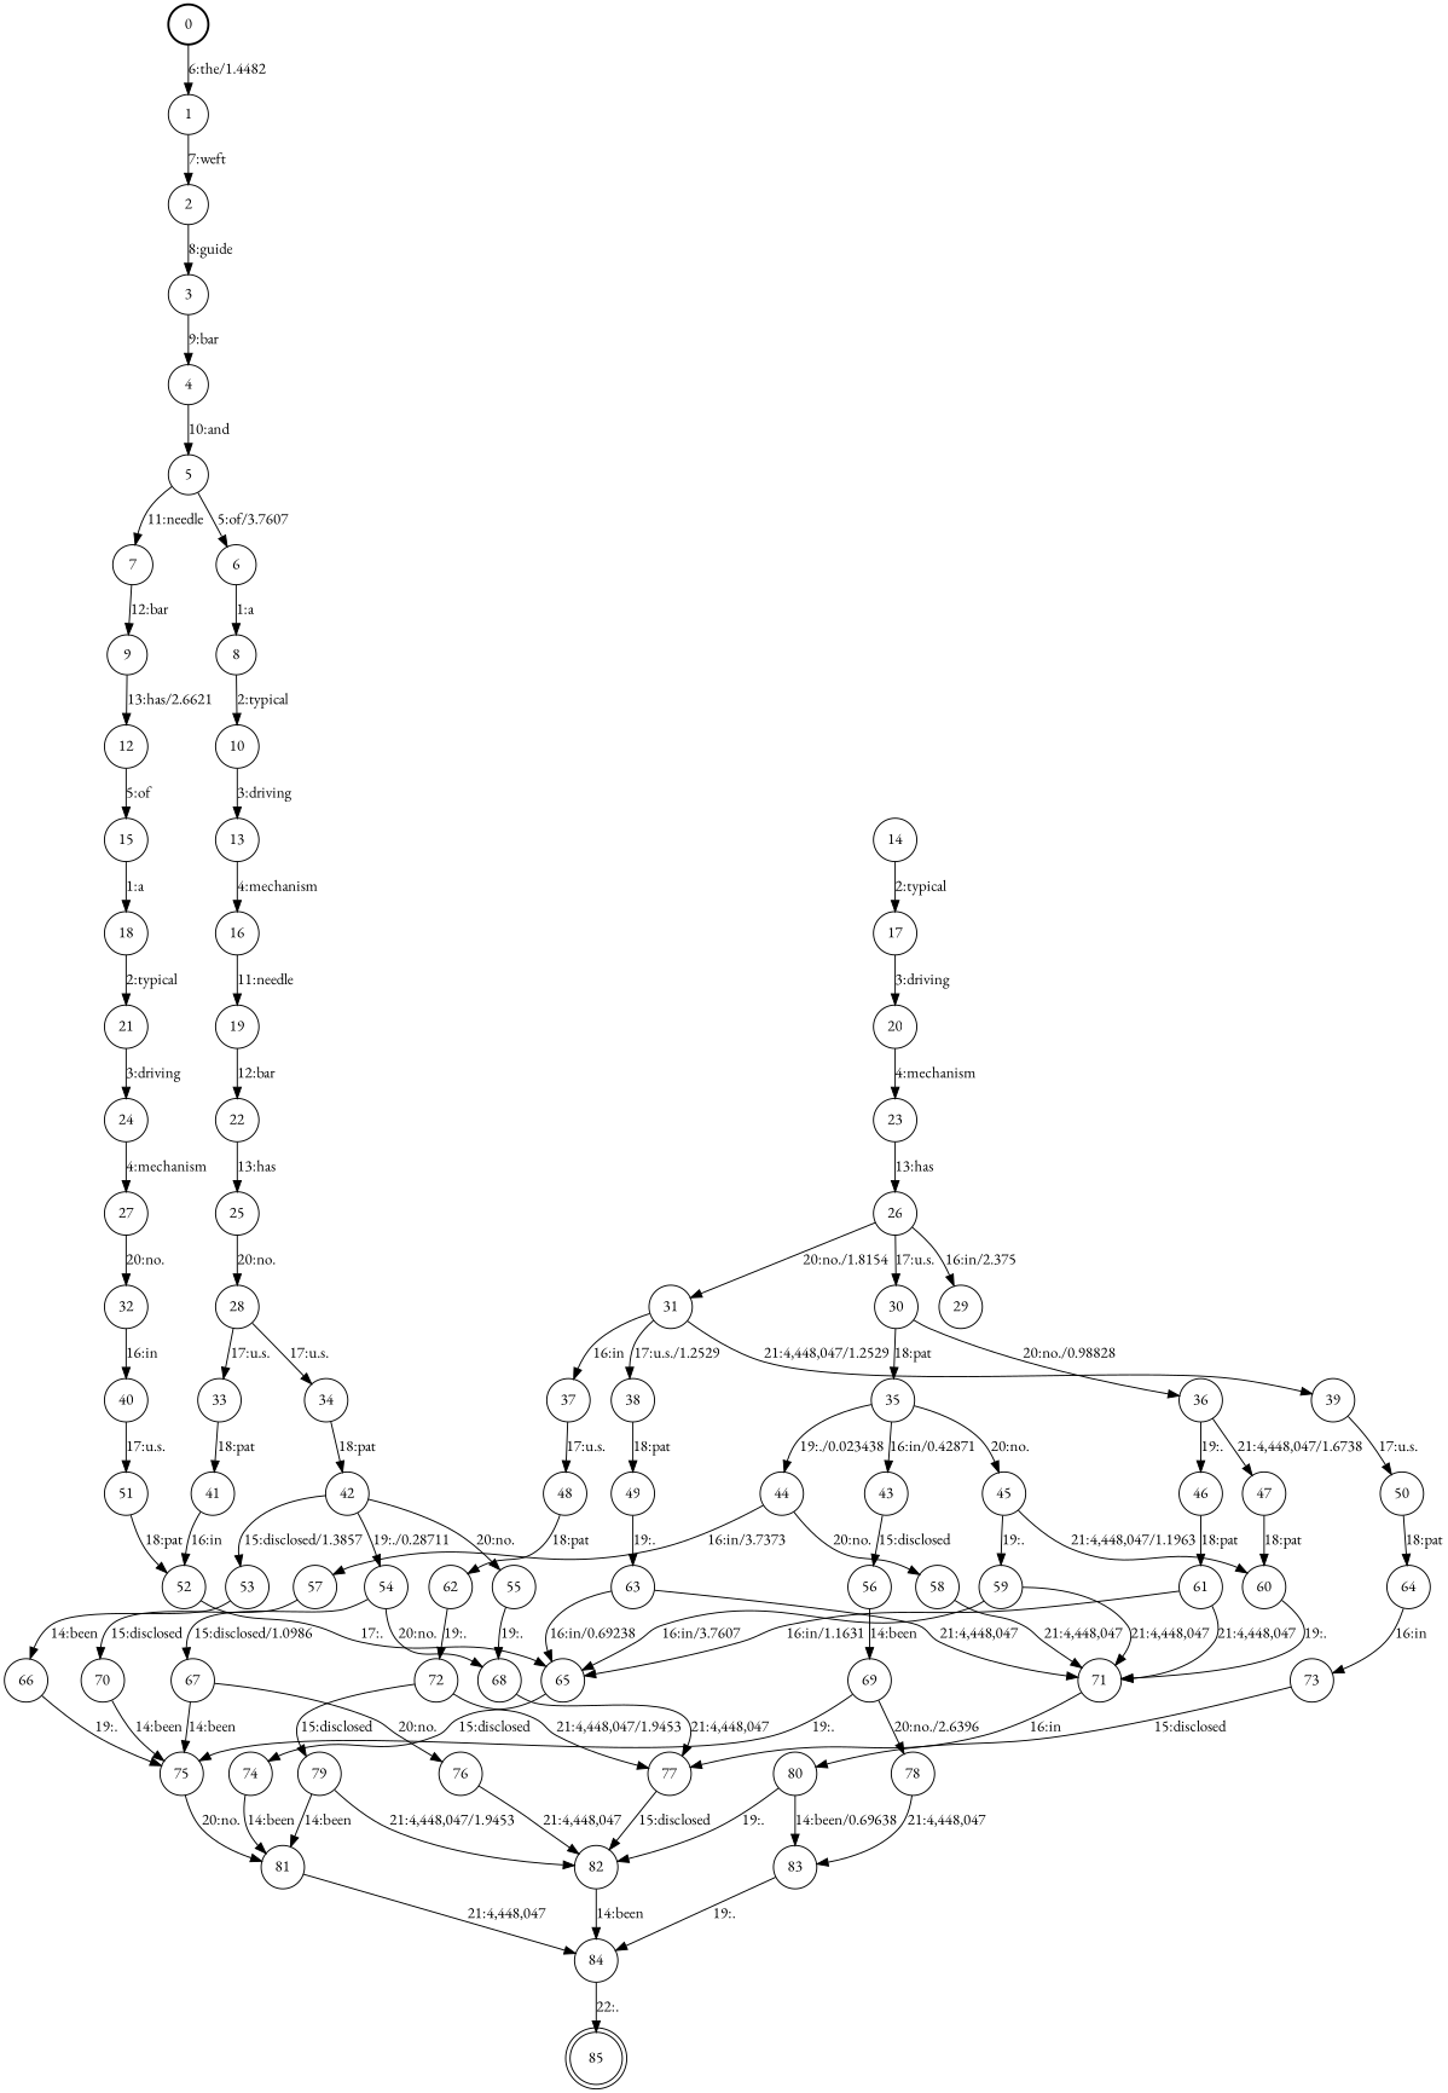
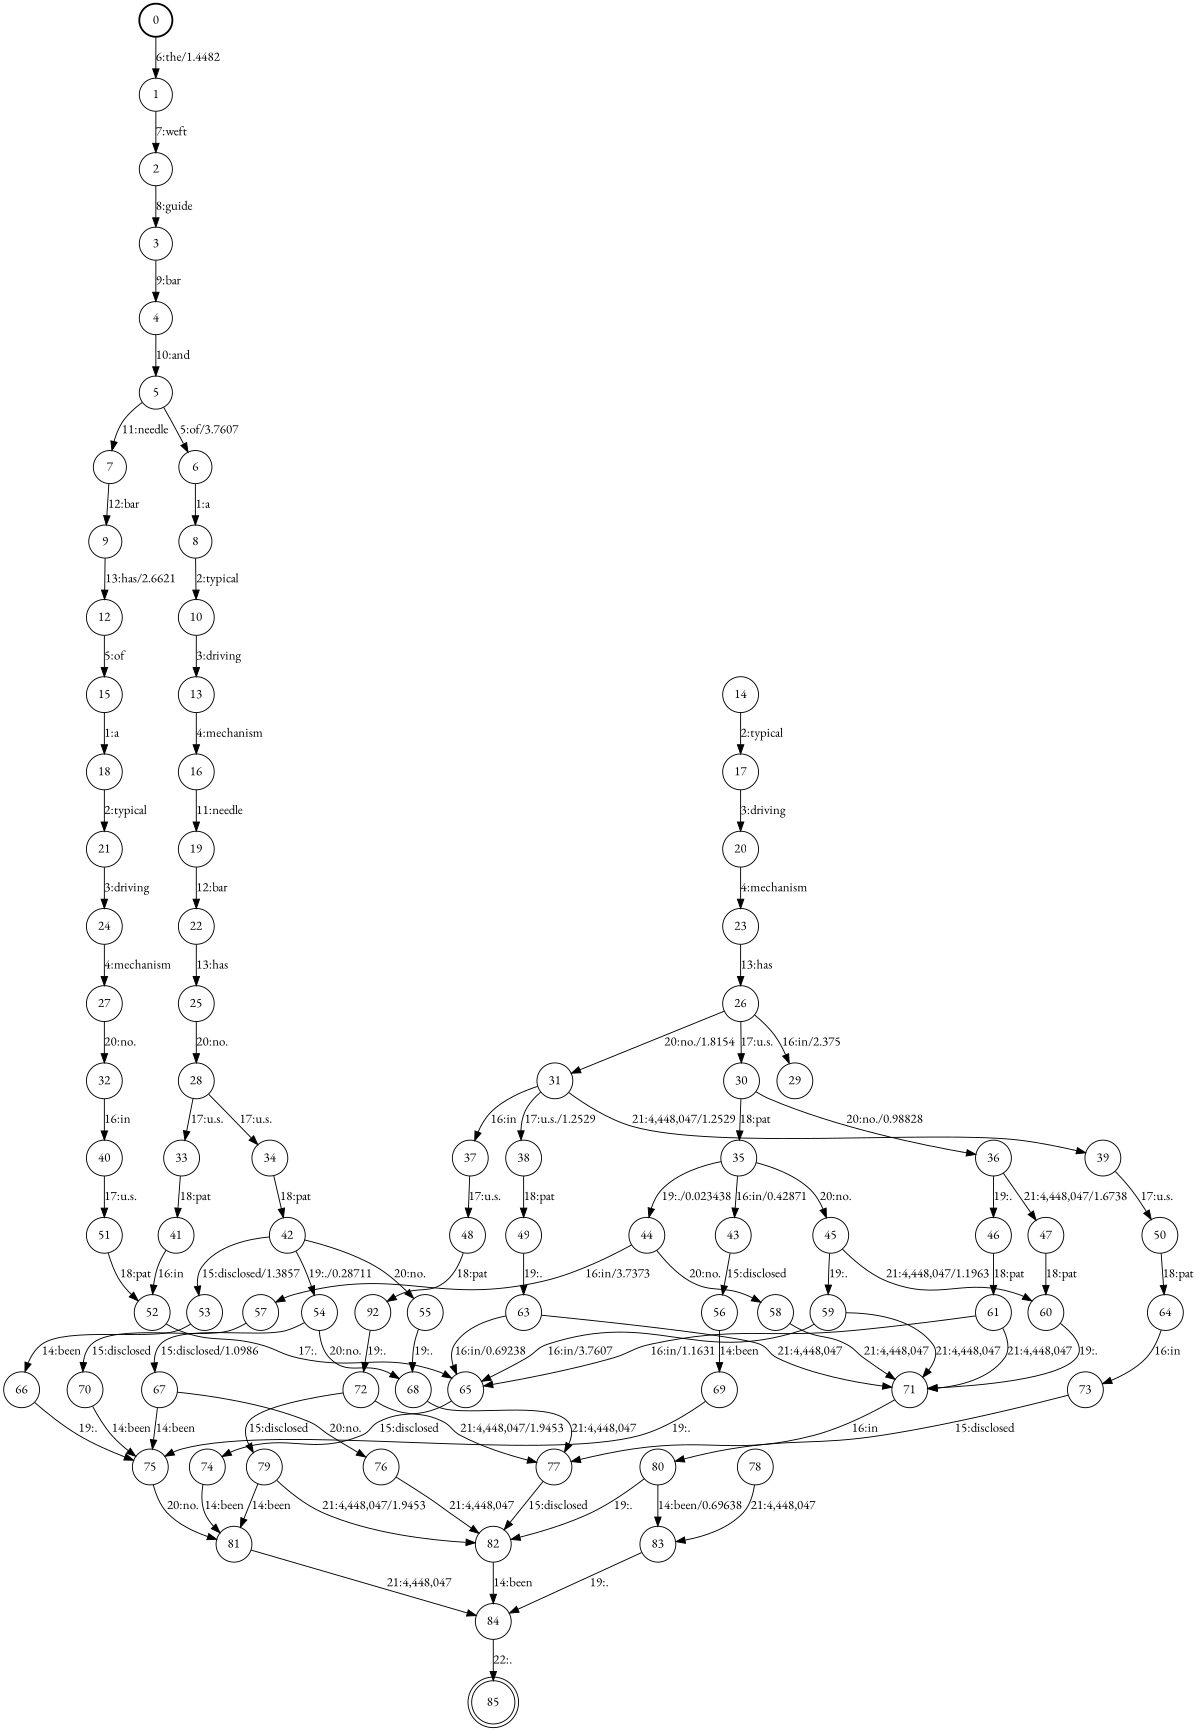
  digraph {
    fontname="EB Garamond"
    nodesep=0.25
    rankdir=TB
    ranksep=0.4
    node [fontname="EB Garamond" fontsize=14 shape=circle style=solid]
    edge [fontname="EB Garamond" fontsize=14]
    n1 [label=0 style=bold]
    n2 [label=1]
    n3 [label=2]
    n4 [label=3]
    n5 [label=4]
    n6 [label=5]
    n7 [label=6]
    n8 [label=7]
    n9 [label=8]
    n10 [label=9]
    n11 [label=10]
    n12 [label=12]
    n13 [label=13]
    n14 [label=15]
    n15 [label=16]
    n16 [label=14]
    n17 [label=17]
    n18 [label=18]
    n19 [label=19]
    n20 [label=20]
    n21 [label=21]
    n22 [label=22]
    n23 [label=23]
    n24 [label=24]
    n25 [label=25]
    n26 [label=26]
    n27 [label=27]
    n28 [label=28]
    n29 [label=29]
    n30 [label=30]
    n31 [label=31]
    n32 [label=32]
    n33 [label=33]
    n34 [label=34]
    n35 [label=35]
    n36 [label=36]
    n37 [label=37]
    n38 [label=38]
    n39 [label=39]
    n40 [label=40]
    n41 [label=41]
    n42 [label=42]
    n43 [label=43]
    n44 [label=44]
    n45 [label=45]
    n46 [label=46]
    n47 [label=47]
    n48 [label=48]
    n49 [label=49]
    n50 [label=50]
    n51 [label=51]
    n52 [label=52]
    n53 [label=53]
    n54 [label=54]
    n55 [label=55]
    n56 [label=56]
    n57 [label=57]
    n58 [label=58]
    n59 [label=59]
    n60 [label=60]
    n61 [label=61]
-   n62 [label=62]
+   n62 [label=92]
    n63 [label=63]
    n64 [label=64]
    n65 [label=65]
    n66 [label=66]
    n67 [label=67]
    n68 [label=68]
    n69 [label=69]
    n70 [label=70]
    n71 [label=71]
    n72 [label=72]
    n73 [label=73]
    n74 [label=74]
    n75 [label=75]
    n76 [label=76]
    n77 [label=77]
    n78 [label=78]
    n79 [label=79]
    n80 [label=80]
    n81 [label=81]
    n82 [label=82]
    n83 [label=83]
    n84 [label=84]
    n85 [label=85 shape=doublecircle]
    n1 -> n2 [label="6:the/1.4482"]
    n2 -> n3 [label="7:weft"]
    n3 -> n4 [label="8:guide"]
    n4 -> n5 [label="9:bar"]
    n5 -> n6 [label="10:and"]
    n6 -> n7 [label="5:of/3.7607"]
    n6 -> n8 [label="11:needle"]
    n7 -> n9 [label="1:a"]
    n8 -> n10 [label="12:bar"]
    n9 -> n11 [label="2:typical"]
    n10 -> n12 [label="13:has/2.6621"]
    n11 -> n13 [label="3:driving"]
    n12 -> n14 [label="5:of"]
    n13 -> n15 [label="4:mechanism"]
    n14 -> n18 [label="1:a"]
    n15 -> n19 [label="11:needle"]
    n16 -> n17 [label="2:typical"]
    n17 -> n20 [label="3:driving"]
    n18 -> n21 [label="2:typical"]
    n19 -> n22 [label="12:bar"]
    n20 -> n23 [label="4:mechanism"]
    n21 -> n24 [label="3:driving"]
    n22 -> n25 [label="13:has"]
    n23 -> n26 [label="13:has"]
    n24 -> n27 [label="4:mechanism"]
    n25 -> n28 [label="20:no."]
    n26 -> n29 [label="16:in/2.375"]
    n26 -> n30 [label="17:u.s."]
    n26 -> n31 [label="20:no./1.8154"]
    n27 -> n32 [label="20:no."]
    n28 -> n33 [label="17:u.s."]
    n28 -> n34 [label="17:u.s."]
    n30 -> n35 [label="18:pat"]
    n30 -> n36 [label="20:no./0.98828"]
    n31 -> n37 [label="16:in"]
    n31 -> n38 [label="17:u.s./1.2529"]
    n31 -> n39 [label="21:4,448,047/1.2529"]
    n32 -> n40 [label="16:in"]
    n33 -> n41 [label="18:pat"]
    n34 -> n42 [label="18:pat"]
    n35 -> n43 [label="16:in/0.42871"]
    n35 -> n44 [label="19:./0.023438"]
    n35 -> n45 [label="20:no."]
    n36 -> n46 [label="19:."]
    n36 -> n47 [label="21:4,448,047/1.6738"]
    n37 -> n48 [label="17:u.s."]
    n38 -> n49 [label="18:pat"]
    n39 -> n50 [label="17:u.s."]
    n40 -> n51 [label="17:u.s."]
    n41 -> n52 [label="16:in"]
    n42 -> n53 [label="15:disclosed/1.3857"]
    n42 -> n54 [label="19:./0.28711"]
    n42 -> n55 [label="20:no."]
    n43 -> n56 [label="15:disclosed"]
    n44 -> n57 [label="16:in/3.7373"]
    n44 -> n58 [label="20:no."]
    n45 -> n59 [label="19:."]
    n45 -> n60 [label="21:4,448,047/1.1963"]
    n46 -> n61 [label="18:pat"]
    n47 -> n60 [label="18:pat"]
    n48 -> n62 [label="18:pat"]
    n49 -> n63 [label="19:."]
    n50 -> n64 [label="18:pat"]
    n51 -> n52 [label="18:pat"]
    n52 -> n65 [label="17:."]
    n53 -> n66 [label="14:been"]
    n54 -> n67 [label="15:disclosed/1.0986"]
    n54 -> n68 [label="20:no."]
    n55 -> n68 [label="19:."]
    n56 -> n69 [label="14:been"]
    n57 -> n70 [label="15:disclosed"]
    n58 -> n71 [label="21:4,448,047"]
    n59 -> n65 [label="16:in/3.7607"]
    n59 -> n71 [label="21:4,448,047"]
    n60 -> n71 [label="19:."]
    n61 -> n65 [label="16:in/1.1631"]
    n61 -> n71 [label="21:4,448,047"]
    n62 -> n72 [label="19:."]
    n63 -> n65 [label="16:in/0.69238"]
    n63 -> n71 [label="21:4,448,047"]
    n64 -> n73 [label="16:in"]
    n65 -> n74 [label="15:disclosed"]
    n66 -> n75 [label="19:."]
    n67 -> n75 [label="14:been"]
    n67 -> n76 [label="20:no."]
    n68 -> n77 [label="21:4,448,047"]
    n69 -> n75 [label="19:."]
-   n69 -> n78 [label="20:no./2.6396"]
    n70 -> n75 [label="14:been"]
    n71 -> n77 [label="16:in"]
    n72 -> n77 [label="21:4,448,047/1.9453"]
    n72 -> n79 [label="15:disclosed"]
    n73 -> n80 [label="15:disclosed"]
    n74 -> n81 [label="14:been"]
    n75 -> n81 [label="20:no."]
    n76 -> n82 [label="21:4,448,047"]
    n77 -> n82 [label="15:disclosed"]
    n78 -> n83 [label="21:4,448,047"]
    n79 -> n81 [label="14:been"]
    n79 -> n82 [label="21:4,448,047/1.9453"]
    n80 -> n82 [label="19:."]
    n80 -> n83 [label="14:been/0.69638"]
    n81 -> n84 [label="21:4,448,047"]
    n82 -> n84 [label="14:been"]
    n83 -> n84 [label="19:."]
    n84 -> n85 [label="22:."]
  }
